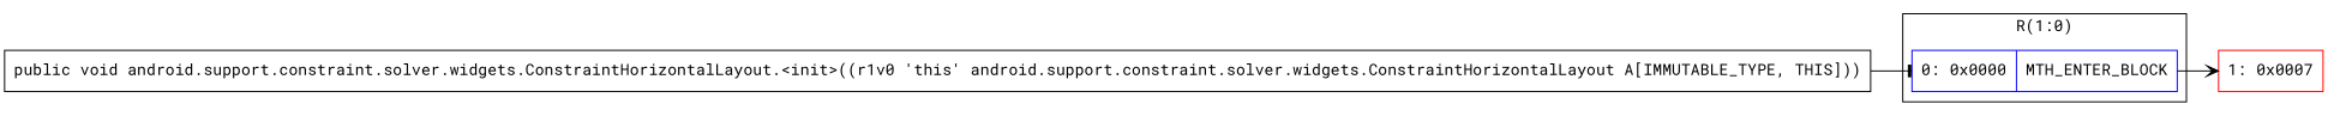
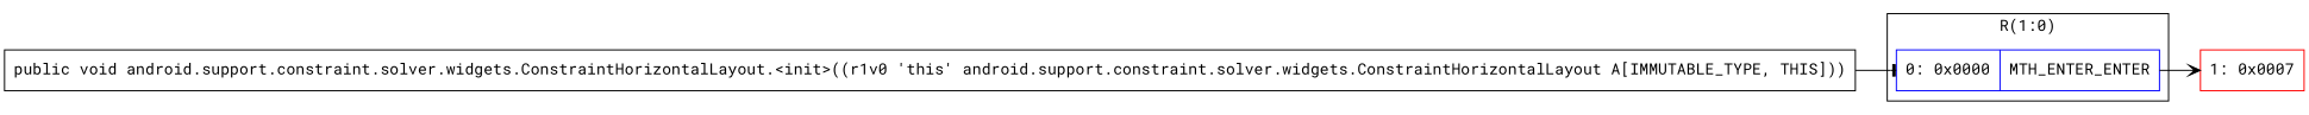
  digraph {
    rankdir=LR
    fontname="Roboto Mono"
    node [shape=record fontname="Roboto Mono"]
    edge [fontname="Roboto Mono"]
-   n1 [color=blue label="{0\:\ 0x0000|MTH_ENTER_BLOCK\l}"]
+   n1 [color=blue label="{0\:\ 0x0000|MTH_ENTER_ENTER\l}"]
    n2 [color=red label="{1\:\ 0x0007}"]
    n3 [label="{public void android.support.constraint.solver.widgets.ConstraintHorizontalLayout.\<init\>((r1v0 'this' android.support.constraint.solver.widgets.ConstraintHorizontalLayout A[IMMUTABLE_TYPE, THIS])) }"]
    subgraph cluster_1 {
      label="R(1:0)"
      n1
    }
    n1 -> n2 [arrowhead=vee]
    n3 -> n1 [arrowhead=tee]
  }
